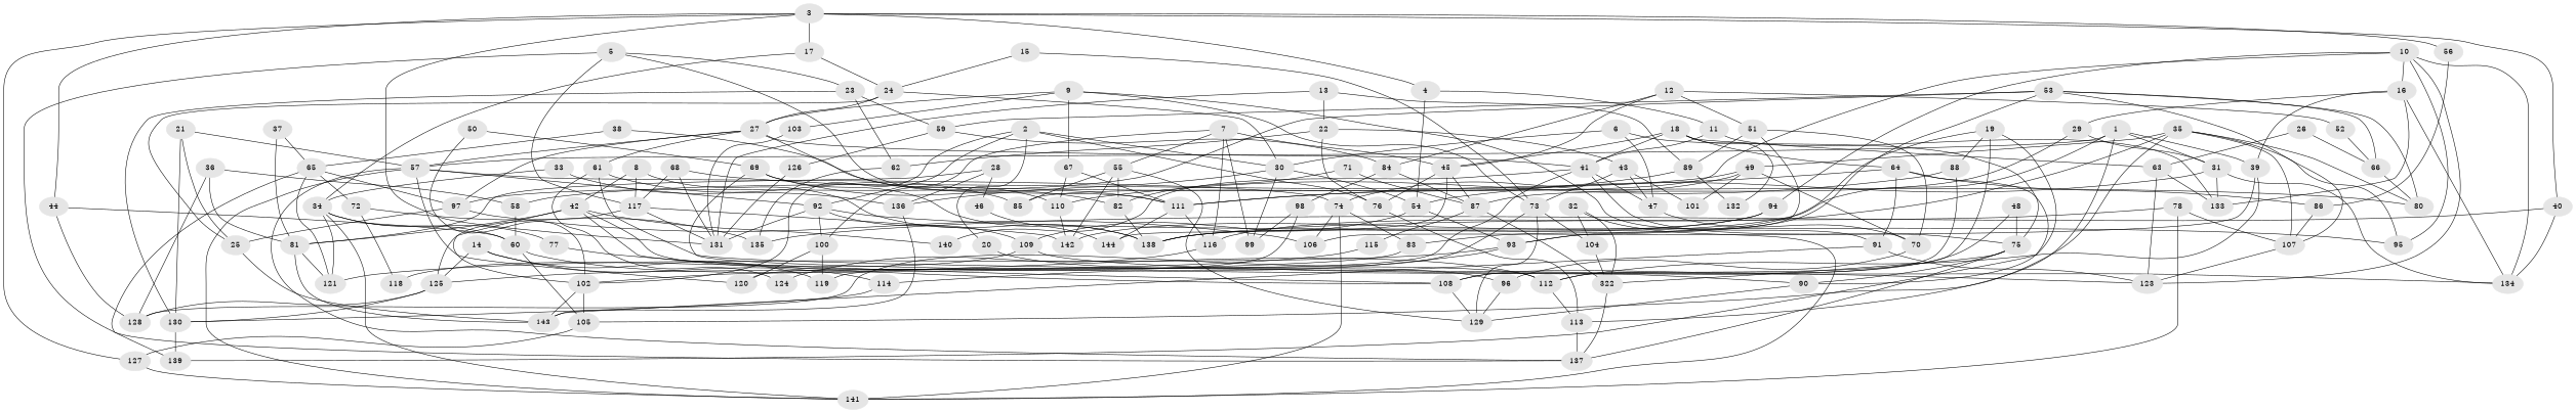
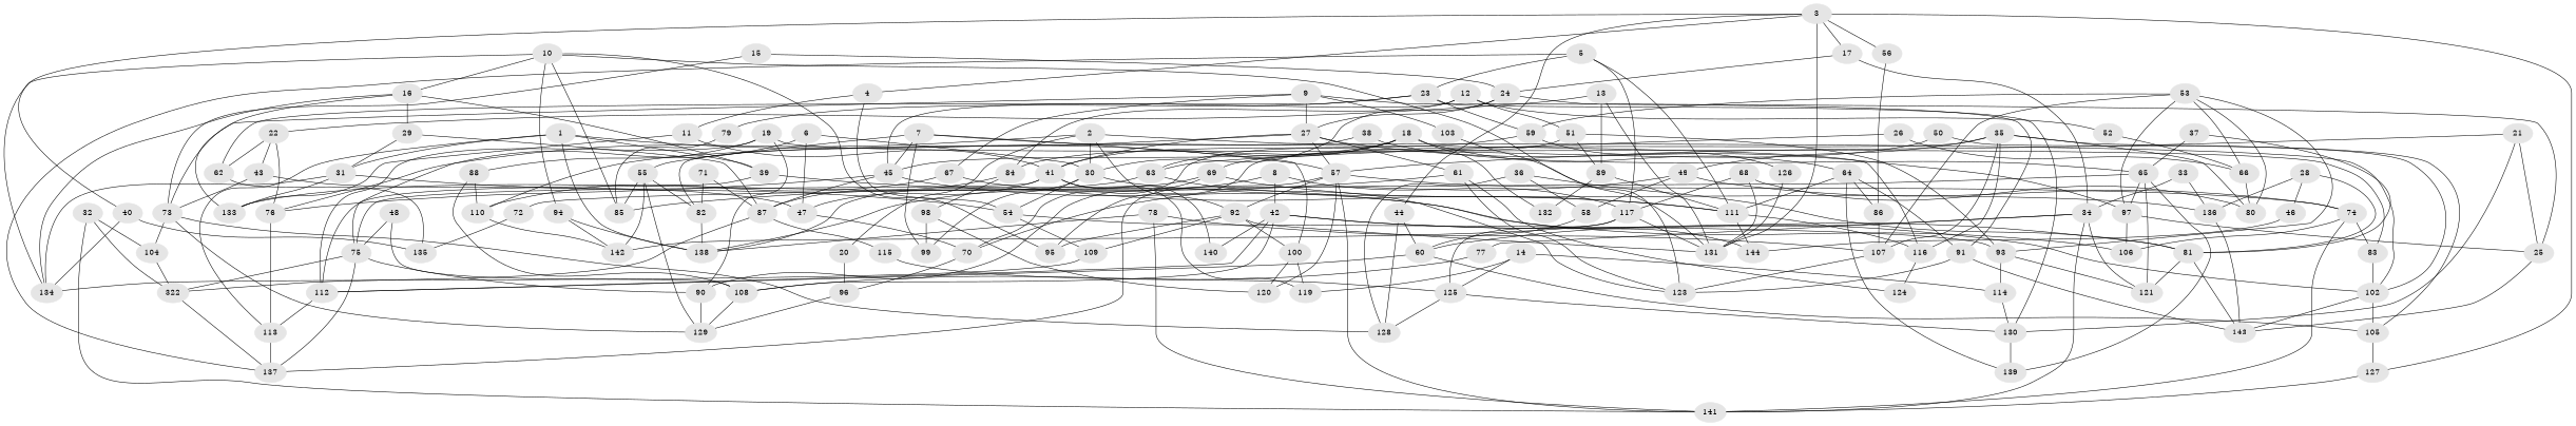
  graph {
    node [color=gray90 style=filled]
    1
    31
    39
    57
    113
    138
    54
    134
    133
    112
    106
    92
    137
    141
    74
    120
    2
    20
    30
    76
    102
    96
    99
    136
    131
    100
    95
    109
    143
    105
    3
    4
    17
    40
    44
    56
    127
    11
    24
    34
    135
    60
    128
    86
    41
    93
    5
    23
    111
    117
    130
    62
    59
+   79
    116
    144
    125
    142
    6
    47
    75
    70
    90
    n64 [label=322]
    7
    45
    55
    87
    85
    82
    129
    119
    124
    8
    42
    81
    140
    108
    9
    27
    67
    73
    91
    103
    61
    97
    110
    104
    123
    10
    16
    94
    29
    12
    51
    52
    84
    89
    66
    98
    13
    22
    43
    132
    14
    114
    15
    25
    77
    121
    18
    63
    64
    139
    19
    83
    88
    21
-   101
    126
    26
    80
    28
    46
    115
    32
    33
    35
    49
    107
    58
    36
    37
    65
    72
    38
    48
    50
    69
    53
-   118
    68
    71
    78
    1 -- 31
    1 -- 39
    1 -- 57
    1 -- 113
    1 -- 138
    31 -- 54
    31 -- 134
    31 -- 133
    39 -- 112
    39 -- 106
    57 -- 92
    57 -- 137
    57 -- 141
    57 -- 74
    57 -- 120
    113 -- 137
    54 -- 109
    54 -- 93
    112 -- 113
    92 -- 131
    92 -- 100
    92 -- 95
    92 -- 109
    74 -- 106
    74 -- 141
    74 -- 83
    2 -- 92
    2 -- 20
    2 -- 30
    2 -- 76
    2 -- 102
    20 -- 96
    30 -- 54
    30 -- 99
    30 -- 136
    76 -- 113
    102 -- 143
    102 -- 105
    96 -- 129
    136 -- 143
    100 -- 120
    100 -- 119
    109 -- 134
-   109 -- 118
    105 -- 127
    3 -- 131
    3 -- 4
    3 -- 17
    3 -- 40
    3 -- 44
    3 -- 56
    3 -- 127
    4 -- 54
    4 -- 11
    17 -- 24
    17 -- 34
    40 -- 134
    40 -- 135
    44 -- 60
    44 -- 128
    56 -- 86
    127 -- 141
    11 -- 133
    11 -- 41
    24 -- 30
    24 -- 27
    24 -- 25
    34 -- 141
    34 -- 60
    34 -- 77
    34 -- 121
    60 -- 112
    60 -- 105
    86 -- 107
    41 -- 47
    41 -- 75
    41 -- 119
    41 -- 140
    93 -- 114
    93 -- 121
    5 -- 137
    5 -- 23
    5 -- 111
    5 -- 117
    23 -- 130
    23 -- 62
    23 -- 59
+   23 -- 79
    111 -- 116
    111 -- 144
    117 -- 131
    117 -- 125
    117 -- 142
    130 -- 139
    62 -- 135
    59 -- 84
    59 -- 126
+   79 -- 85
    116 -- 124
    125 -- 128
    125 -- 130
    6 -- 30
    6 -- 47
    6 -- 75
    47 -- 70
    75 -- 137
    75 -- 90
    75 -- n64
    70 -- 96
    90 -- 129
    n64 -- 137
    7 -- 99
    7 -- 100
    7 -- 116
    7 -- 45
    7 -- 55
    45 -- 76
    45 -- 144
    45 -- 87
    55 -- 142
    55 -- 85
    55 -- 82
    55 -- 129
    87 -- n64
    87 -- 115
    82 -- 138
    8 -- 138
    8 -- 117
    8 -- 42
    42 -- 112
    42 -- 102
    42 -- 81
    42 -- 140
    42 -- 108
    81 -- 143
    81 -- 121
    108 -- 129
    9 -- 27
    9 -- 67
    9 -- 73
    9 -- 91
    9 -- 103
    27 -- 57
    27 -- 41
    27 -- 61
    27 -- 97
    27 -- 110
    67 -- 111
    67 -- 110
    73 -- 128
    73 -- 129
    73 -- 104
    91 -- 143
    91 -- 123
    103 -- 131
    61 -- 85
    61 -- 124
    61 -- 123
    97 -- 106
    97 -- 25
    110 -- 142
    104 -- n64
    10 -- 134
    10 -- 95
    10 -- 85
    10 -- 123
    10 -- 16
    10 -- 94
    16 -- 39
    16 -- 134
    16 -- 133
    16 -- 29
    94 -- 138
    94 -- 142
    29 -- 31
    29 -- 87
    12 -- 45
    12 -- 51
    12 -- 52
    12 -- 84
    51 -- 93
    51 -- 70
    51 -- 89
    52 -- 66
    84 -- 87
    84 -- 98
    89 -- 111
    89 -- 132
    66 -- 80
    98 -- 120
    98 -- 99
    13 -- 131
    13 -- 89
    13 -- 22
    22 -- 76
    22 -- 62
    22 -- 43
    43 -- 47
    43 -- 73
-   43 -- 101
    14 -- 125
    14 -- 119
    14 -- 114
    114 -- 130
    15 -- 24
    15 -- 73
    25 -- 143
    77 -- 108
    18 -- 41
    18 -- 45
    18 -- 132
    18 -- 63
    18 -- 64
    63 -- 133
    63 -- 123
    64 -- 86
    64 -- 111
    64 -- 91
    64 -- 139
    19 -- 112
    19 -- 90
    19 -- 83
    19 -- 88
    83 -- 102
    88 -- 108
    88 -- 110
    21 -- 57
    21 -- 130
    21 -- 25
    126 -- 131
    26 -- 66
    26 -- 63
    28 -- 136
    28 -- 81
    28 -- 46
    46 -- 144
    115 -- 125
    32 -- 141
    32 -- n64
    32 -- 104
    33 -- 136
    33 -- 34
    35 -- 95
    35 -- 105
    35 -- 116
    35 -- 80
    35 -- 49
    35 -- 107
    49 -- 74
    49 -- 70
-   49 -- 101
    49 -- 58
    107 -- 123
    58 -- 60
    36 -- 128
    36 -- 81
    36 -- 58
    37 -- 81
    37 -- 65
    65 -- 97
    65 -- 121
    65 -- 139
    65 -- 72
    72 -- 135
-   72 -- 118
    38 -- 82
    38 -- 65
    48 -- 75
    48 -- 108
    50 -- 102
    50 -- 69
    69 -- 138
    69 -- 111
    69 -- 90
    53 -- 93
    53 -- 59
    53 -- 97
    53 -- 66
    53 -- 80
    53 -- 107
    68 -- 131
    68 -- 117
    68 -- 80
    71 -- 87
    71 -- 82
    78 -- 138
    78 -- 141
    78 -- 107
  }
